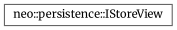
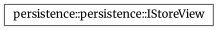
  digraph {
    rankdir=TB
    fontname=Merriweather
-   n1 [color=grey40 fillcolor=white fontname=Merriweather fontsize=10 height=0.2 label="neo::persistence::IStoreView" shape=box style=filled width=0.4]
+   n1 [color=grey40 fillcolor=white fontname=Merriweather fontsize=10 height=0.2 label="persistence::persistence::IStoreView" shape=box style=filled width=0.4]
  }
